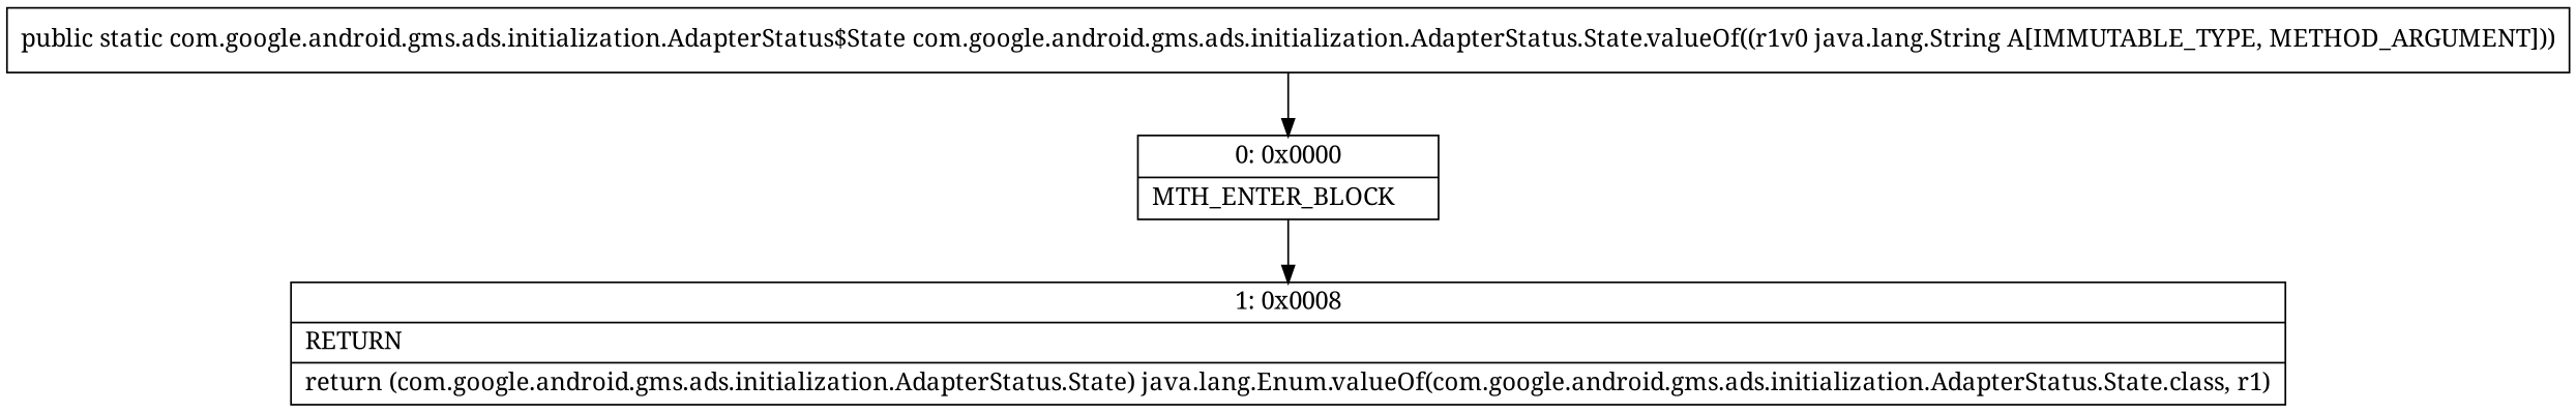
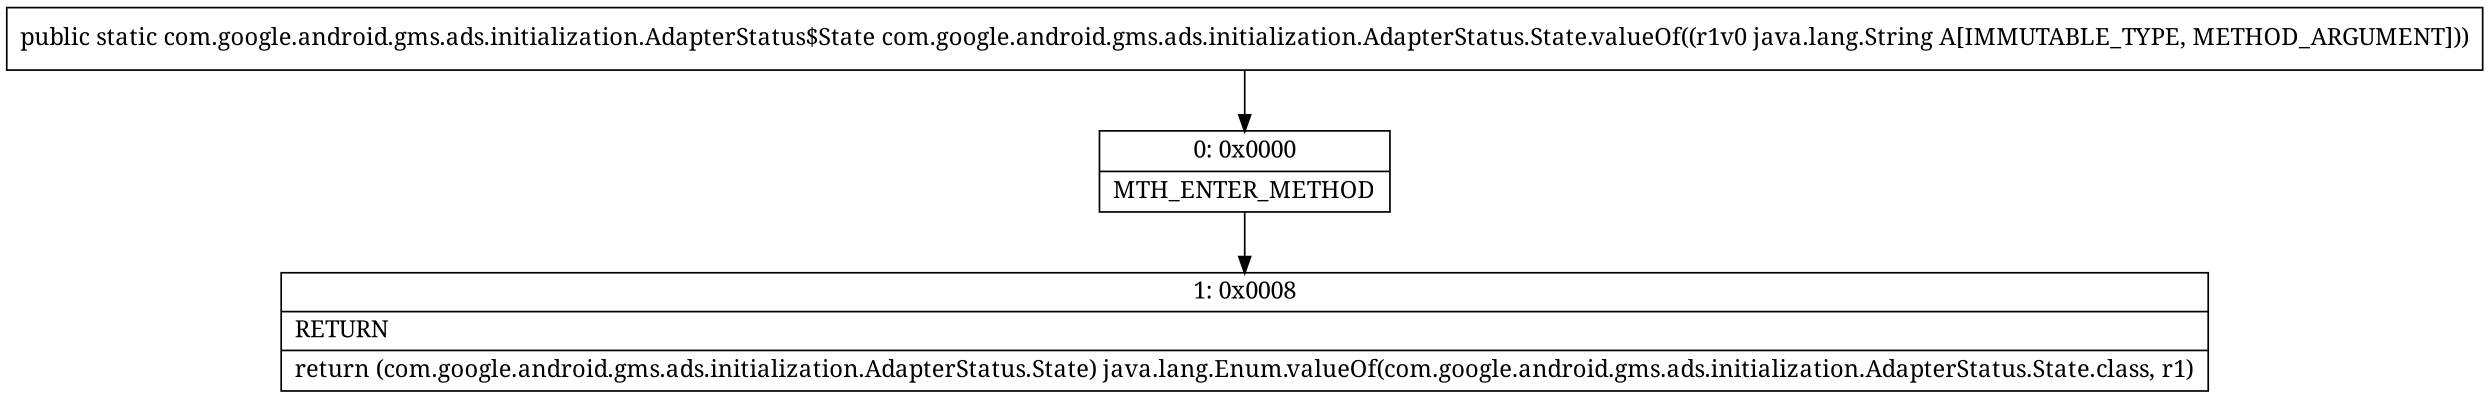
  digraph {
    fontname="Noto Serif"
    node [shape=record fontname="Noto Serif"]
    edge [fontname="Noto Serif"]
-   n1 [label="{0\:\ 0x0000|MTH_ENTER_BLOCK\l}"]
+   n1 [label="{0\:\ 0x0000|MTH_ENTER_METHOD\l}"]
    n2 [label="{1\:\ 0x0008|RETURN\l|return (com.google.android.gms.ads.initialization.AdapterStatus.State) java.lang.Enum.valueOf(com.google.android.gms.ads.initialization.AdapterStatus.State.class, r1)\l}"]
    n3 [label="{public static com.google.android.gms.ads.initialization.AdapterStatus$State com.google.android.gms.ads.initialization.AdapterStatus.State.valueOf((r1v0 java.lang.String A[IMMUTABLE_TYPE, METHOD_ARGUMENT])) }"]
    n1 -> n2
    n3 -> n1
  }
